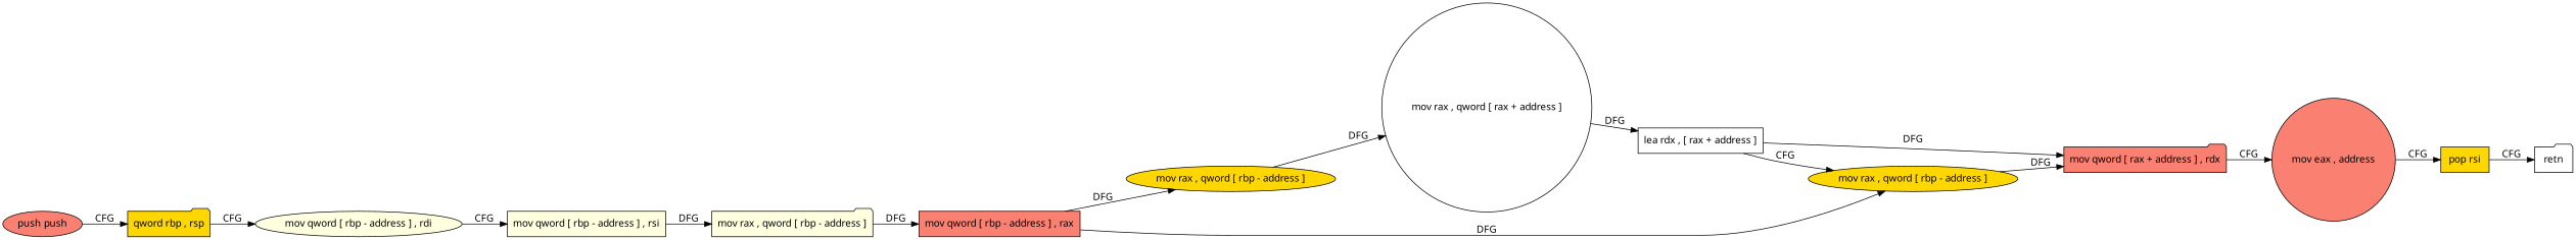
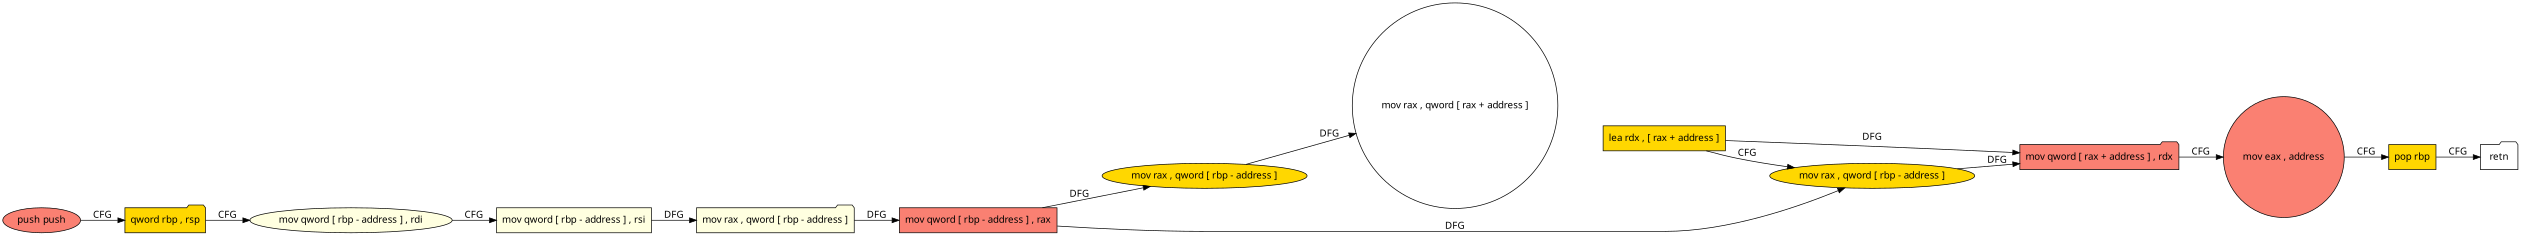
  digraph {
    fontname="Noto Sans"
    rankdir=LR
    node [fillcolor=salmon fontname="Noto Sans" shape=ellipse style=filled]
    edge [fontname="Noto Sans"]
    n1 [label="push push"]
    n2 [fillcolor=gold label="qword rbp , rsp" shape=folder]
    n3 [fillcolor=lightyellow label="mov qword [ rbp - address ] , rdi"]
    n4 [fillcolor=lightyellow label="mov qword [ rbp - address ] , rsi" shape=box]
    n5 [fillcolor=lightyellow label="mov rax , qword [ rbp - address ]" shape=folder]
    n6 [label="mov qword [ rbp - address ] , rax" shape=box]
    n7 [fillcolor=gold label="mov rax , qword [ rbp - address ]"]
    n8 [fillcolor=gold label="mov rax , qword [ rbp - address ]"]
    n9 [fillcolor=white label="mov rax , qword [ rax + address ]" shape=circle]
    n10 [label="mov qword [ rax + address ] , rdx" shape=folder]
-   n11 [fillcolor=white label="lea rdx , [ rax + address ]" shape=box]
+   n11 [fillcolor=gold label="lea rdx , [ rax + address ]" shape=box]
    n12 [label="mov eax , address" shape=circle]
-   n13 [fillcolor=gold label="pop rsi" shape=box]
+   n13 [fillcolor=gold label="pop rbp" shape=box]
    n14 [fillcolor=white label=retn shape=folder]
    n1 -> n2 [label=CFG]
    n2 -> n3 [label=CFG]
    n3 -> n4 [label=CFG]
    n4 -> n5 [label=DFG]
    n5 -> n6 [label=DFG]
    n6 -> n7 [label=DFG]
    n6 -> n8 [label=DFG]
    n7 -> n9 [label=DFG]
    n8 -> n10 [label=DFG]
-   n9 -> n11 [label=DFG]
    n10 -> n12 [label=CFG]
    n11 -> n8 [label=CFG]
    n11 -> n10 [label=DFG]
    n12 -> n13 [label=CFG]
    n13 -> n14 [label=CFG]
  }
